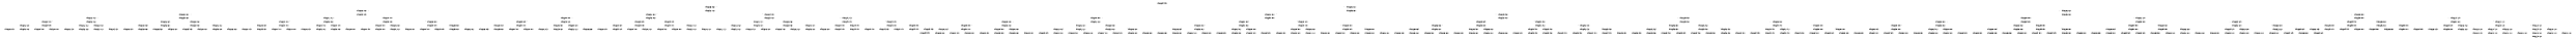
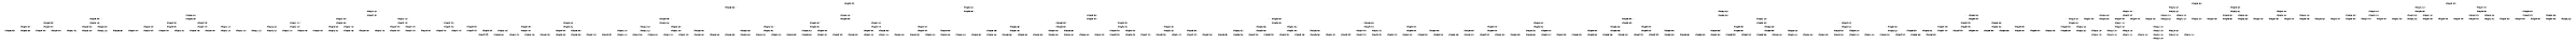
  digraph {
    fontname="DejaVu Sans Mono"
    node [fontname="DejaVu Sans Mono"]
    edge [fontname="DejaVu Sans Mono"]
    n1 [label="Node{data=[1989, 1989]}"]
    n2 [label="Node{data=[1365, 1365]}"]
    n3 [label="Node{data=[3214, 3214]}"]
-   n4 [label="Node{data=[1166, 1166]}"]
    n5 [label="Node{data=[1743, 1743]}"]
    n6 [label="Node{data=[2825, 2825]}"]
    n7 [label="Node{data=[3641, 3641]}"]
    n8 [label="Node{data=[1150, 1150]}"]
    n9 [label="Node{data=[1209, 1209]}"]
    n10 [label="Node{data=[1564, 1564]}"]
    n11 [label="Node{data=[1759, 1759]}"]
    n12 [label="Node{data=[1142, 1142]}"]
    n13 [label="Node{data=[1158, 1158]}"]
    n14 [label="Node{data=[1174, 1174]}"]
    n15 [label="Node{data=[1217, 1217]}"]
    n16 [label="Node{data=[1107, 1107]}"]
    n17 [label="Node{data=[1146, 1146]}"]
    n18 [label="Node{data=[1154, 1154]}"]
    n19 [label="Node{data=[1162, 1162]}"]
    n20 [label="Node{data=[1046, 1046]}"]
    n21 [label="Node{data=[1109, 1109]}"]
    n22 [label="Node{data=[1144, 1144]}"]
    n23 [label="Node{data=[1148, 1148]}"]
    n24 [label="Node{data=[1016, 1016]}"]
    n25 [label="Node{data=[1075, 1075]}"]
    n26 [label="Node{data=[1108, 1108]}"]
    n27 [label="Node{data=[1110, 1110]}"]
    n28 [label="Node{data=[1143, 1143]}"]
    n29 [label="Node{data=[1145, 1145]}"]
    n30 [label="Node{data=[1147, 1147]}"]
    n31 [label="Node{data=[1149, 1149]}"]
    n32 [label="Node{data=[1152, 1152]}"]
    n33 [label="Node{data=[1156, 1156]}"]
    n34 [label="Node{data=[1160, 1160]}"]
    n35 [label="Node{data=[1164, 1164]}"]
    n36 [label="Node{data=[1151, 1151]}"]
    n37 [label="Node{data=[1153, 1153]}"]
    n38 [label="Node{data=[1155, 1155]}"]
    n39 [label="Node{data=[1157, 1157]}"]
    n40 [label="Node{data=[1159, 1159]}"]
    n41 [label="Node{data=[1161, 1161]}"]
    n42 [label="Node{data=[1163, 1163]}"]
    n43 [label="Node{data=[1165, 1165]}"]
    n44 [label="Node{data=[1170, 1170]}"]
    n45 [label="Node{data=[1205, 1205]}"]
    n46 [label="Node{data=[1213, 1213]}"]
    n47 [label="Node{data=[1361, 1361]}"]
    n48 [label="Node{data=[1168, 1168]}"]
    n49 [label="Node{data=[1172, 1172]}"]
    n50 [label="Node{data=[1176, 1176]}"]
    n51 [label="Node{data=[1207, 1207]}"]
    n52 [label="Node{data=[1167, 1167]}"]
    n53 [label="Node{data=[1169, 1169]}"]
    n54 [label="Node{data=[1171, 1171]}"]
    n55 [label="Node{data=[1173, 1173]}"]
    n56 [label="Node{data=[1175, 1175]}"]
    n57 [label="Node{data=[1204, 1204]}"]
    n58 [label="Node{data=[1206, 1206]}"]
    n59 [label="Node{data=[1208, 1208]}"]
    n60 [label="Node{data=[1211, 1211]}"]
    n61 [label="Node{data=[1215, 1215]}"]
    n62 [label="Node{data=[1219, 1219]}"]
    n63 [label="Node{data=[1363, 1363]}"]
    n64 [label="Node{data=[1210, 1210]}"]
    n65 [label="Node{data=[1212, 1212]}"]
    n66 [label="Node{data=[1214, 1214]}"]
    n67 [label="Node{data=[1216, 1216]}"]
    n68 [label="Node{data=[1218, 1218]}"]
    n69 [label="Node{data=[1298, 1298]}"]
    n70 [label="Node{data=[1362, 1362]}"]
    n71 [label="Node{data=[1364, 1364]}"]
    n72 [label="Node{data=[1373, 1373]}"]
    n73 [label="Node{data=[1735, 1735]}"]
    n74 [label="Node{data=[1751, 1751]}"]
    n75 [label="Node{data=[1794, 1794]}"]
    n76 [label="Node{data=[1369, 1369]}"]
    n77 [label="Node{data=[1413, 1413]}"]
    n78 [label="Node{data=[1691, 1691]}"]
    n79 [label="Node{data=[1739, 1739]}"]
    n80 [label="Node{data=[1367, 1367]}"]
    n81 [label="Node{data=[1371, 1371]}"]
    n82 [label="Node{data=[1375, 1375]}"]
    n83 [label="Node{data=[1518, 1518]}"]
    n84 [label="Node{data=[1366, 1366]}"]
    n85 [label="Node{data=[1368, 1368]}"]
    n86 [label="Node{data=[1370, 1370]}"]
    n87 [label="Node{data=[1372, 1372]}"]
    n88 [label="Node{data=[1374, 1374]}"]
    n89 [label="Node{data=[1403, 1403]}"]
    n90 [label="Node{data=[1484, 1484]}"]
    n91 [label="Node{data=[1535, 1535]}"]
    n92 [label="Node{data=[1637, 1637]}"]
    n93 [label="Node{data=[1733, 1733]}"]
    n94 [label="Node{data=[1737, 1737]}"]
    n95 [label="Node{data=[1741, 1741]}"]
    n96 [label="Node{data=[1611, 1611]}"]
    n97 [label="Node{data=[1679, 1679]}"]
    n98 [label="Node{data=[1732, 1732]}"]
    n99 [label="Node{data=[1734, 1734]}"]
    n100 [label="Node{data=[1736, 1736]}"]
    n101 [label="Node{data=[1738, 1738]}"]
    n102 [label="Node{data=[1740, 1740]}"]
    n103 [label="Node{data=[1742, 1742]}"]
    n104 [label="Node{data=[1747, 1747]}"]
    n105 [label="Node{data=[1755, 1755]}"]
    n106 [label="Node{data=[1790, 1790]}"]
    n107 [label="Node{data=[1798, 1798]}"]
    n108 [label="Node{data=[1745, 1745]}"]
    n109 [label="Node{data=[1749, 1749]}"]
    n110 [label="Node{data=[1753, 1753]}"]
    n111 [label="Node{data=[1757, 1757]}"]
    n112 [label="Node{data=[1744, 1744]}"]
    n113 [label="Node{data=[1746, 1746]}"]
    n114 [label="Node{data=[1748, 1748]}"]
    n115 [label="Node{data=[1750, 1750]}"]
    n116 [label="Node{data=[1752, 1752]}"]
    n117 [label="Node{data=[1754, 1754]}"]
    n118 [label="Node{data=[1756, 1756]}"]
    n119 [label="Node{data=[1758, 1758]}"]
    n120 [label="Node{data=[1788, 1788]}"]
    n121 [label="Node{data=[1792, 1792]}"]
    n122 [label="Node{data=[1796, 1796]}"]
    n123 [label="Node{data=[1923, 1923]}"]
+   n124 [label="Node{data=[1775, 1775]}"]
    n125 [label="Node{data=[1789, 1789]}"]
    n126 [label="Node{data=[1791, 1791]}"]
    n127 [label="Node{data=[1793, 1793]}"]
    n128 [label="Node{data=[1795, 1795]}"]
    n129 [label="Node{data=[1797, 1797]}"]
    n130 [label="Node{data=[1799, 1799]}"]
    n131 [label="Node{data=[1969, 1969]}"]
    n132 [label="Node{data=[2154, 2154]}"]
    n133 [label="Node{data=[2952, 2952]}"]
    n134 [label="Node{data=[3304, 3304]}"]
    n135 [label="Node{data=[3880, 3880]}"]
    n136 [label="Node{data=[2138, 2138]}"]
    n137 [label="Node{data=[2320, 2320]}"]
    n138 [label="Node{data=[2867, 2867]}"]
    n139 [label="Node{data=[2968, 2968]}"]
    n140 [label="Node{data=[2130, 2130]}"]
    n141 [label="Node{data=[2146, 2146]}"]
    n142 [label="Node{data=[2312, 2312]}"]
    n143 [label="Node{data=[2817, 2817]}"]
    n144 [label="Node{data=[2038, 2038]}"]
    n145 [label="Node{data=[2134, 2134]}"]
    n146 [label="Node{data=[2142, 2142]}"]
    n147 [label="Node{data=[2150, 2150]}"]
    n148 [label="Node{data=[2024, 2024]}"]
    n149 [label="Node{data=[2072, 2072]}"]
    n150 [label="Node{data=[2132, 2132]}"]
    n151 [label="Node{data=[2136, 2136]}"]
    n152 [label="Node{data=[1999, 1999]}"]
    n153 [label="Node{data=[2025, 2025]}"]
    n154 [label="Node{data=[2071, 2071]}"]
    n155 [label="Node{data=[2108, 2108]}"]
    n156 [label="Node{data=[2131, 2131]}"]
    n157 [label="Node{data=[2133, 2133]}"]
    n158 [label="Node{data=[2135, 2135]}"]
    n159 [label="Node{data=[2137, 2137]}"]
    n160 [label="Node{data=[2140, 2140]}"]
    n161 [label="Node{data=[2144, 2144]}"]
    n162 [label="Node{data=[2148, 2148]}"]
    n163 [label="Node{data=[2152, 2152]}"]
    n164 [label="Node{data=[2139, 2139]}"]
    n165 [label="Node{data=[2141, 2141]}"]
    n166 [label="Node{data=[2143, 2143]}"]
    n167 [label="Node{data=[2145, 2145]}"]
    n168 [label="Node{data=[2147, 2147]}"]
    n169 [label="Node{data=[2149, 2149]}"]
    n170 [label="Node{data=[2151, 2151]}"]
    n171 [label="Node{data=[2153, 2153]}"]
    n172 [label="Node{data=[2216, 2216]}"]
    n173 [label="Node{data=[2316, 2316]}"]
    n174 [label="Node{data=[2728, 2728]}"]
    n175 [label="Node{data=[2821, 2821]}"]
    n176 [label="Node{data=[2156, 2156]}"]
    n177 [label="Node{data=[2304, 2304]}"]
    n178 [label="Node{data=[2314, 2314]}"]
    n179 [label="Node{data=[2318, 2318]}"]
    n180 [label="Node{data=[2155, 2155]}"]
    n181 [label="Node{data=[2215, 2215]}"]
    n182 [label="Node{data=[2242, 2242]}"]
    n183 [label="Node{data=[2311, 2311]}"]
    n184 [label="Node{data=[2313, 2313]}"]
    n185 [label="Node{data=[2315, 2315]}"]
    n186 [label="Node{data=[2317, 2317]}"]
    n187 [label="Node{data=[2319, 2319]}"]
    n188 [label="Node{data=[2322, 2322]}"]
    n189 [label="Node{data=[2815, 2815]}"]
    n190 [label="Node{data=[2819, 2819]}"]
    n191 [label="Node{data=[2823, 2823]}"]
    n192 [label="Node{data=[2321, 2321]}"]
    n193 [label="Node{data=[2678, 2678]}"]
    n194 [label="Node{data=[2744, 2744]}"]
    n195 [label="Node{data=[2816, 2816]}"]
    n196 [label="Node{data=[2818, 2818]}"]
    n197 [label="Node{data=[2820, 2820]}"]
    n198 [label="Node{data=[2822, 2822]}"]
    n199 [label="Node{data=[2824, 2824]}"]
    n200 [label="Node{data=[2859, 2859]}"]
    n201 [label="Node{data=[2918, 2918]}"]
    n202 [label="Node{data=[2960, 2960]}"]
    n203 [label="Node{data=[3206, 3206]}"]
    n204 [label="Node{data=[2855, 2855]}"]
    n205 [label="Node{data=[2863, 2863]}"]
    n206 [label="Node{data=[2914, 2914]}"]
    n207 [label="Node{data=[2948, 2948]}"]
    n208 [label="Node{data=[2853, 2853]}"]
    n209 [label="Node{data=[2857, 2857]}"]
    n210 [label="Node{data=[2861, 2861]}"]
    n211 [label="Node{data=[2865, 2865]}"]
    n212 [label="Node{data=[2852, 2852]}"]
    n213 [label="Node{data=[2854, 2854]}"]
    n214 [label="Node{data=[2856, 2856]}"]
    n215 [label="Node{data=[2858, 2858]}"]
    n216 [label="Node{data=[2860, 2860]}"]
    n217 [label="Node{data=[2862, 2862]}"]
    n218 [label="Node{data=[2864, 2864]}"]
    n219 [label="Node{data=[2866, 2866]}"]
    n220 [label="Node{data=[2912, 2912]}"]
    n221 [label="Node{data=[2916, 2916]}"]
    n222 [label="Node{data=[2946, 2946]}"]
    n223 [label="Node{data=[2950, 2950]}"]
    n224 [label="Node{data=[2887, 2887]}"]
    n225 [label="Node{data=[2913, 2913]}"]
    n226 [label="Node{data=[2915, 2915]}"]
    n227 [label="Node{data=[2917, 2917]}"]
    n228 [label="Node{data=[2932, 2932]}"]
    n229 [label="Node{data=[2947, 2947]}"]
    n230 [label="Node{data=[2949, 2949]}"]
    n231 [label="Node{data=[2951, 2951]}"]
    n232 [label="Node{data=[2956, 2956]}"]
    n233 [label="Node{data=[2964, 2964]}"]
    n234 [label="Node{data=[2972, 2972]}"]
    n235 [label="Node{data=[3210, 3210]}"]
    n236 [label="Node{data=[2954, 2954]}"]
    n237 [label="Node{data=[2958, 2958]}"]
    n238 [label="Node{data=[2962, 2962]}"]
    n239 [label="Node{data=[2966, 2966]}"]
    n240 [label="Node{data=[2953, 2953]}"]
    n241 [label="Node{data=[2955, 2955]}"]
    n242 [label="Node{data=[2957, 2957]}"]
    n243 [label="Node{data=[2959, 2959]}"]
    n244 [label="Node{data=[2961, 2961]}"]
    n245 [label="Node{data=[2963, 2963]}"]
    n246 [label="Node{data=[2965, 2965]}"]
    n247 [label="Node{data=[2967, 2967]}"]
    n248 [label="Node{data=[2970, 2970]}"]
    n249 [label="Node{data=[2974, 2974]}"]
    n250 [label="Node{data=[3208, 3208]}"]
    n251 [label="Node{data=[3212, 3212]}"]
    n252 [label="Node{data=[2969, 2969]}"]
    n253 [label="Node{data=[2971, 2971]}"]
    n254 [label="Node{data=[2973, 2973]}"]
    n255 [label="Node{data=[2975, 2975]}"]
    n256 [label="Node{data=[3207, 3207]}"]
    n257 [label="Node{data=[3209, 3209]}"]
    n258 [label="Node{data=[3213, 3213]}"]
    n259 [label="Node{data=[3230, 3230]}"]
    n260 [label="Node{data=[3407, 3407]}"]
    n261 [label="Node{data=[3802, 3802]}"]
    n262 [label="Node{data=[7409, 7409]}"]
    n263 [label="Node{data=[3222, 3222]}"]
    n264 [label="Node{data=[3269, 3269]}"]
    n265 [label="Node{data=[3387, 3387]}"]
    n266 [label="Node{data=[3419, 3419]}"]
    n267 [label="Node{data=[3218, 3218]}"]
    n268 [label="Node{data=[3226, 3226]}"]
    n269 [label="Node{data=[3234, 3234]}"]
    n270 [label="Node{data=[3300, 3300]}"]
    n271 [label="Node{data=[3216, 3216]}"]
    n272 [label="Node{data=[3220, 3220]}"]
    n273 [label="Node{data=[3224, 3224]}"]
    n274 [label="Node{data=[3228, 3228]}"]
    n275 [label="Node{data=[3215, 3215]}"]
    n276 [label="Node{data=[3217, 3217]}"]
    n277 [label="Node{data=[3219, 3219]}"]
    n278 [label="Node{data=[3221, 3221]}"]
    n279 [label="Node{data=[3223, 3223]}"]
    n280 [label="Node{data=[3225, 3225]}"]
    n281 [label="Node{data=[3227, 3227]}"]
    n282 [label="Node{data=[3229, 3229]}"]
    n283 [label="Node{data=[3232, 3232]}"]
    n284 [label="Node{data=[3236, 3236]}"]
    n285 [label="Node{data=[3298, 3298]}"]
    n286 [label="Node{data=[3302, 3302]}"]
    n287 [label="Node{data=[3231, 3231]}"]
    n288 [label="Node{data=[3233, 3233]}"]
    n289 [label="Node{data=[3235, 3235]}"]
    n290 [label="Node{data=[3237, 3237]}"]
    n291 [label="Node{data=[3297, 3297]}"]
    n292 [label="Node{data=[3299, 3299]}"]
    n293 [label="Node{data=[3301, 3301]}"]
    n294 [label="Node{data=[3303, 3303]}"]
    n295 [label="Node{data=[3308, 3308]}"]
    n296 [label="Node{data=[3403, 3403]}"]
    n297 [label="Node{data=[3411, 3411]}"]
    n298 [label="Node{data=[3527, 3527]}"]
    n299 [label="Node{data=[3306, 3306]}"]
    n300 [label="Node{data=[3310, 3310]}"]
    n301 [label="Node{data=[3389, 3389]}"]
    n302 [label="Node{data=[3405, 3405]}"]
    n303 [label="Node{data=[3305, 3305]}"]
    n304 [label="Node{data=[3307, 3307]}"]
    n305 [label="Node{data=[3309, 3309]}"]
    n306 [label="Node{data=[3349, 3349]}"]
    n307 [label="Node{data=[3388, 3388]}"]
    n308 [label="Node{data=[3402, 3402]}"]
    n309 [label="Node{data=[3404, 3404]}"]
    n310 [label="Node{data=[3406, 3406]}"]
    n311 [label="Node{data=[3409, 3409]}"]
    n312 [label="Node{data=[3413, 3413]}"]
    n313 [label="Node{data=[3446, 3446]}"]
    n314 [label="Node{data=[3529, 3529]}"]
    n315 [label="Node{data=[3408, 3408]}"]
    n316 [label="Node{data=[3410, 3410]}"]
    n317 [label="Node{data=[3412, 3412]}"]
    n318 [label="Node{data=[3414, 3414]}"]
    n319 [label="Node{data=[3420, 3420]}"]
    n320 [label="Node{data=[3499, 3499]}"]
    n321 [label="Node{data=[3528, 3528]}"]
    n322 [label="Node{data=[3609, 3609]}"]
    n323 [label="Node{data=[3798, 3798]}"]
    n324 [label="Node{data=[3806, 3806]}"]
    n325 [label="Node{data=[6276, 6276]}"]
    n326 [label="Node{data=[7417, 7417]}"]
    n327 [label="Node{data=[3796, 3796]}"]
    n328 [label="Node{data=[3800, 3800]}"]
    n329 [label="Node{data=[3804, 3804]}"]
    n330 [label="Node{data=[3808, 3808]}"]
    n331 [label="Node{data=[3765, 3765]}"]
    n332 [label="Node{data=[3797, 3797]}"]
    n333 [label="Node{data=[3799, 3799]}"]
    n334 [label="Node{data=[3801, 3801]}"]
    n335 [label="Node{data=[3803, 3803]}"]
    n336 [label="Node{data=[3805, 3805]}"]
    n337 [label="Node{data=[3807, 3807]}"]
    n338 [label="Node{data=[3809, 3809]}"]
    n339 [label="Node{data=[6229, 6229]}"]
    n340 [label="Node{data=[7346, 7346]}"]
    n341 [label="Node{data=[7413, 7413]}"]
    n342 [label="Node{data=[7421, 7421]}"]
    n343 [label="Node{data=[6157, 6157]}"]
    n344 [label="Node{data=[6238, 6238]}"]
    n345 [label="Node{data=[6614, 6614]}"]
    n346 [label="Node{data=[7408, 7408]}"]
    n347 [label="Node{data=[7411, 7411]}"]
    n348 [label="Node{data=[7415, 7415]}"]
    n349 [label="Node{data=[7419, 7419]}"]
    n350 [label="Node{data=[7423, 7423]}"]
    n351 [label="Node{data=[7410, 7410]}"]
    n352 [label="Node{data=[7412, 7412]}"]
    n353 [label="Node{data=[7414, 7414]}"]
    n354 [label="Node{data=[7416, 7416]}"]
    n355 [label="Node{data=[7420, 7420]}"]
    n356 [label="Node{data=[7422, 7422]}"]
    n357 [label="Node{data=[7434, 7434]}"]
    n358 [label="Node{data=[7418, 7418]}"]
    n1 -> n2
    n1 -> n3
-   n2 -> n4
    n2 -> n5
    n3 -> n6
    n3 -> n7
-   n4 -> n8
-   n4 -> n9
    n5 -> n10
    n5 -> n11
    n6 -> n132
    n6 -> n133
    n7 -> n134
    n7 -> n135
    n8 -> n12
    n8 -> n13
    n9 -> n14
    n9 -> n15
    n10 -> n72
    n10 -> n73
    n11 -> n74
    n11 -> n75
    n12 -> n16
    n12 -> n17
    n13 -> n18
    n13 -> n19
    n14 -> n44
    n14 -> n45
    n15 -> n46
    n15 -> n47
    n16 -> n20
    n16 -> n21
    n17 -> n22
    n17 -> n23
    n18 -> n32
    n18 -> n33
    n19 -> n34
    n19 -> n35
    n20 -> n24
    n20 -> n25
    n21 -> n26
    n21 -> n27
    n22 -> n28
    n22 -> n29
    n23 -> n30
    n23 -> n31
    n32 -> n36
    n32 -> n37
    n33 -> n38
    n33 -> n39
    n34 -> n40
    n34 -> n41
    n35 -> n42
    n35 -> n43
    n44 -> n48
    n44 -> n49
    n45 -> n50
    n45 -> n51
    n46 -> n60
    n46 -> n61
    n47 -> n62
    n47 -> n63
    n48 -> n52
    n48 -> n53
    n49 -> n54
    n49 -> n55
    n50 -> n56
    n50 -> n57
    n51 -> n58
    n51 -> n59
    n60 -> n64
    n60 -> n65
    n61 -> n66
    n61 -> n67
    n62 -> n68
    n62 -> n69
    n63 -> n70
    n63 -> n71
    n72 -> n76
    n72 -> n77
    n73 -> n78
    n73 -> n79
    n74 -> n104
    n74 -> n105
    n75 -> n106
    n75 -> n107
    n76 -> n80
    n76 -> n81
    n77 -> n82
    n77 -> n83
    n78 -> n92
    n78 -> n93
    n79 -> n94
    n79 -> n95
    n80 -> n84
    n80 -> n85
    n81 -> n86
    n81 -> n87
    n82 -> n88
    n82 -> n89
    n83 -> n90
    n83 -> n91
    n92 -> n96
    n92 -> n97
    n93 -> n98
    n93 -> n99
    n94 -> n100
    n94 -> n101
    n95 -> n102
    n95 -> n103
    n104 -> n108
    n104 -> n109
    n105 -> n110
    n105 -> n111
    n106 -> n120
    n106 -> n121
    n107 -> n122
    n107 -> n123
    n108 -> n112
    n108 -> n113
    n109 -> n114
    n109 -> n115
    n110 -> n116
    n110 -> n117
    n111 -> n118
    n111 -> n119
+   n120 -> n124
    n120 -> n125
    n121 -> n126
    n121 -> n127
    n122 -> n128
    n122 -> n129
    n123 -> n130
    n123 -> n131
    n132 -> n136
    n132 -> n137
    n133 -> n138
    n133 -> n139
    n134 -> n259
    n134 -> n260
    n135 -> n261
    n135 -> n262
    n136 -> n140
    n136 -> n141
    n137 -> n142
    n137 -> n143
    n138 -> n200
    n138 -> n201
    n139 -> n202
    n139 -> n203
    n140 -> n144
    n140 -> n145
    n141 -> n146
    n141 -> n147
    n142 -> n172
    n142 -> n173
    n143 -> n174
    n143 -> n175
    n144 -> n148
    n144 -> n149
    n145 -> n150
    n145 -> n151
    n146 -> n160
    n146 -> n161
    n147 -> n162
    n147 -> n163
    n148 -> n152
    n148 -> n153
    n149 -> n154
    n149 -> n155
    n150 -> n156
    n150 -> n157
    n151 -> n158
    n151 -> n159
    n160 -> n164
    n160 -> n165
    n161 -> n166
    n161 -> n167
    n162 -> n168
    n162 -> n169
    n163 -> n170
    n163 -> n171
    n172 -> n176
    n172 -> n177
    n173 -> n178
    n173 -> n179
    n174 -> n188
    n174 -> n189
    n175 -> n190
    n175 -> n191
    n176 -> n180
    n176 -> n181
    n177 -> n182
    n177 -> n183
    n178 -> n184
    n178 -> n185
    n179 -> n186
    n179 -> n187
    n188 -> n192
    n188 -> n193
    n189 -> n194
    n189 -> n195
    n190 -> n196
    n190 -> n197
    n191 -> n198
    n191 -> n199
    n200 -> n204
    n200 -> n205
    n201 -> n206
    n201 -> n207
    n202 -> n232
    n202 -> n233
    n203 -> n234
    n203 -> n235
    n204 -> n208
    n204 -> n209
    n205 -> n210
    n205 -> n211
    n206 -> n220
    n206 -> n221
    n207 -> n222
    n207 -> n223
    n208 -> n212
    n208 -> n213
    n209 -> n214
    n209 -> n215
    n210 -> n216
    n210 -> n217
    n211 -> n218
    n211 -> n219
    n220 -> n224
    n220 -> n225
    n221 -> n226
    n221 -> n227
    n222 -> n228
    n222 -> n229
    n223 -> n230
    n223 -> n231
    n232 -> n236
    n232 -> n237
    n233 -> n238
    n233 -> n239
    n234 -> n248
    n234 -> n249
    n235 -> n250
    n235 -> n251
    n236 -> n240
    n236 -> n241
    n237 -> n242
    n237 -> n243
    n238 -> n244
    n238 -> n245
    n239 -> n246
    n239 -> n247
    n248 -> n252
    n248 -> n253
    n249 -> n254
    n249 -> n255
    n250 -> n256
    n250 -> n257
    n251 -> n258
    n259 -> n263
    n259 -> n264
    n260 -> n265
    n260 -> n266
    n261 -> n323
    n261 -> n324
    n262 -> n325
    n262 -> n326
    n263 -> n267
    n263 -> n268
    n264 -> n269
    n264 -> n270
    n265 -> n295
    n265 -> n296
    n266 -> n297
    n266 -> n298
    n267 -> n271
    n267 -> n272
    n268 -> n273
    n268 -> n274
    n269 -> n283
    n269 -> n284
    n270 -> n285
    n270 -> n286
    n271 -> n275
    n271 -> n276
    n272 -> n277
    n272 -> n278
    n273 -> n279
    n273 -> n280
    n274 -> n281
    n274 -> n282
    n283 -> n287
    n283 -> n288
    n284 -> n289
    n284 -> n290
    n285 -> n291
    n285 -> n292
    n286 -> n293
    n286 -> n294
    n295 -> n299
    n295 -> n300
    n296 -> n301
    n296 -> n302
    n297 -> n311
    n297 -> n312
    n298 -> n313
    n298 -> n314
    n299 -> n303
    n299 -> n304
    n300 -> n305
    n300 -> n306
    n301 -> n307
    n301 -> n308
    n302 -> n309
    n302 -> n310
    n311 -> n315
    n311 -> n316
    n312 -> n317
    n312 -> n318
    n313 -> n319
    n313 -> n320
    n314 -> n321
    n314 -> n322
    n323 -> n327
    n323 -> n328
    n324 -> n329
    n324 -> n330
    n325 -> n339
    n325 -> n340
    n326 -> n341
    n326 -> n342
    n327 -> n331
    n327 -> n332
    n328 -> n333
    n328 -> n334
    n329 -> n335
    n329 -> n336
    n330 -> n337
    n330 -> n338
    n339 -> n343
    n339 -> n344
    n340 -> n345
    n340 -> n346
    n341 -> n347
    n341 -> n348
    n342 -> n349
    n342 -> n350
    n347 -> n351
    n347 -> n352
    n348 -> n353
    n348 -> n354
    n349 -> n355
    n350 -> n356
    n350 -> n357
    n355 -> n358
  }
